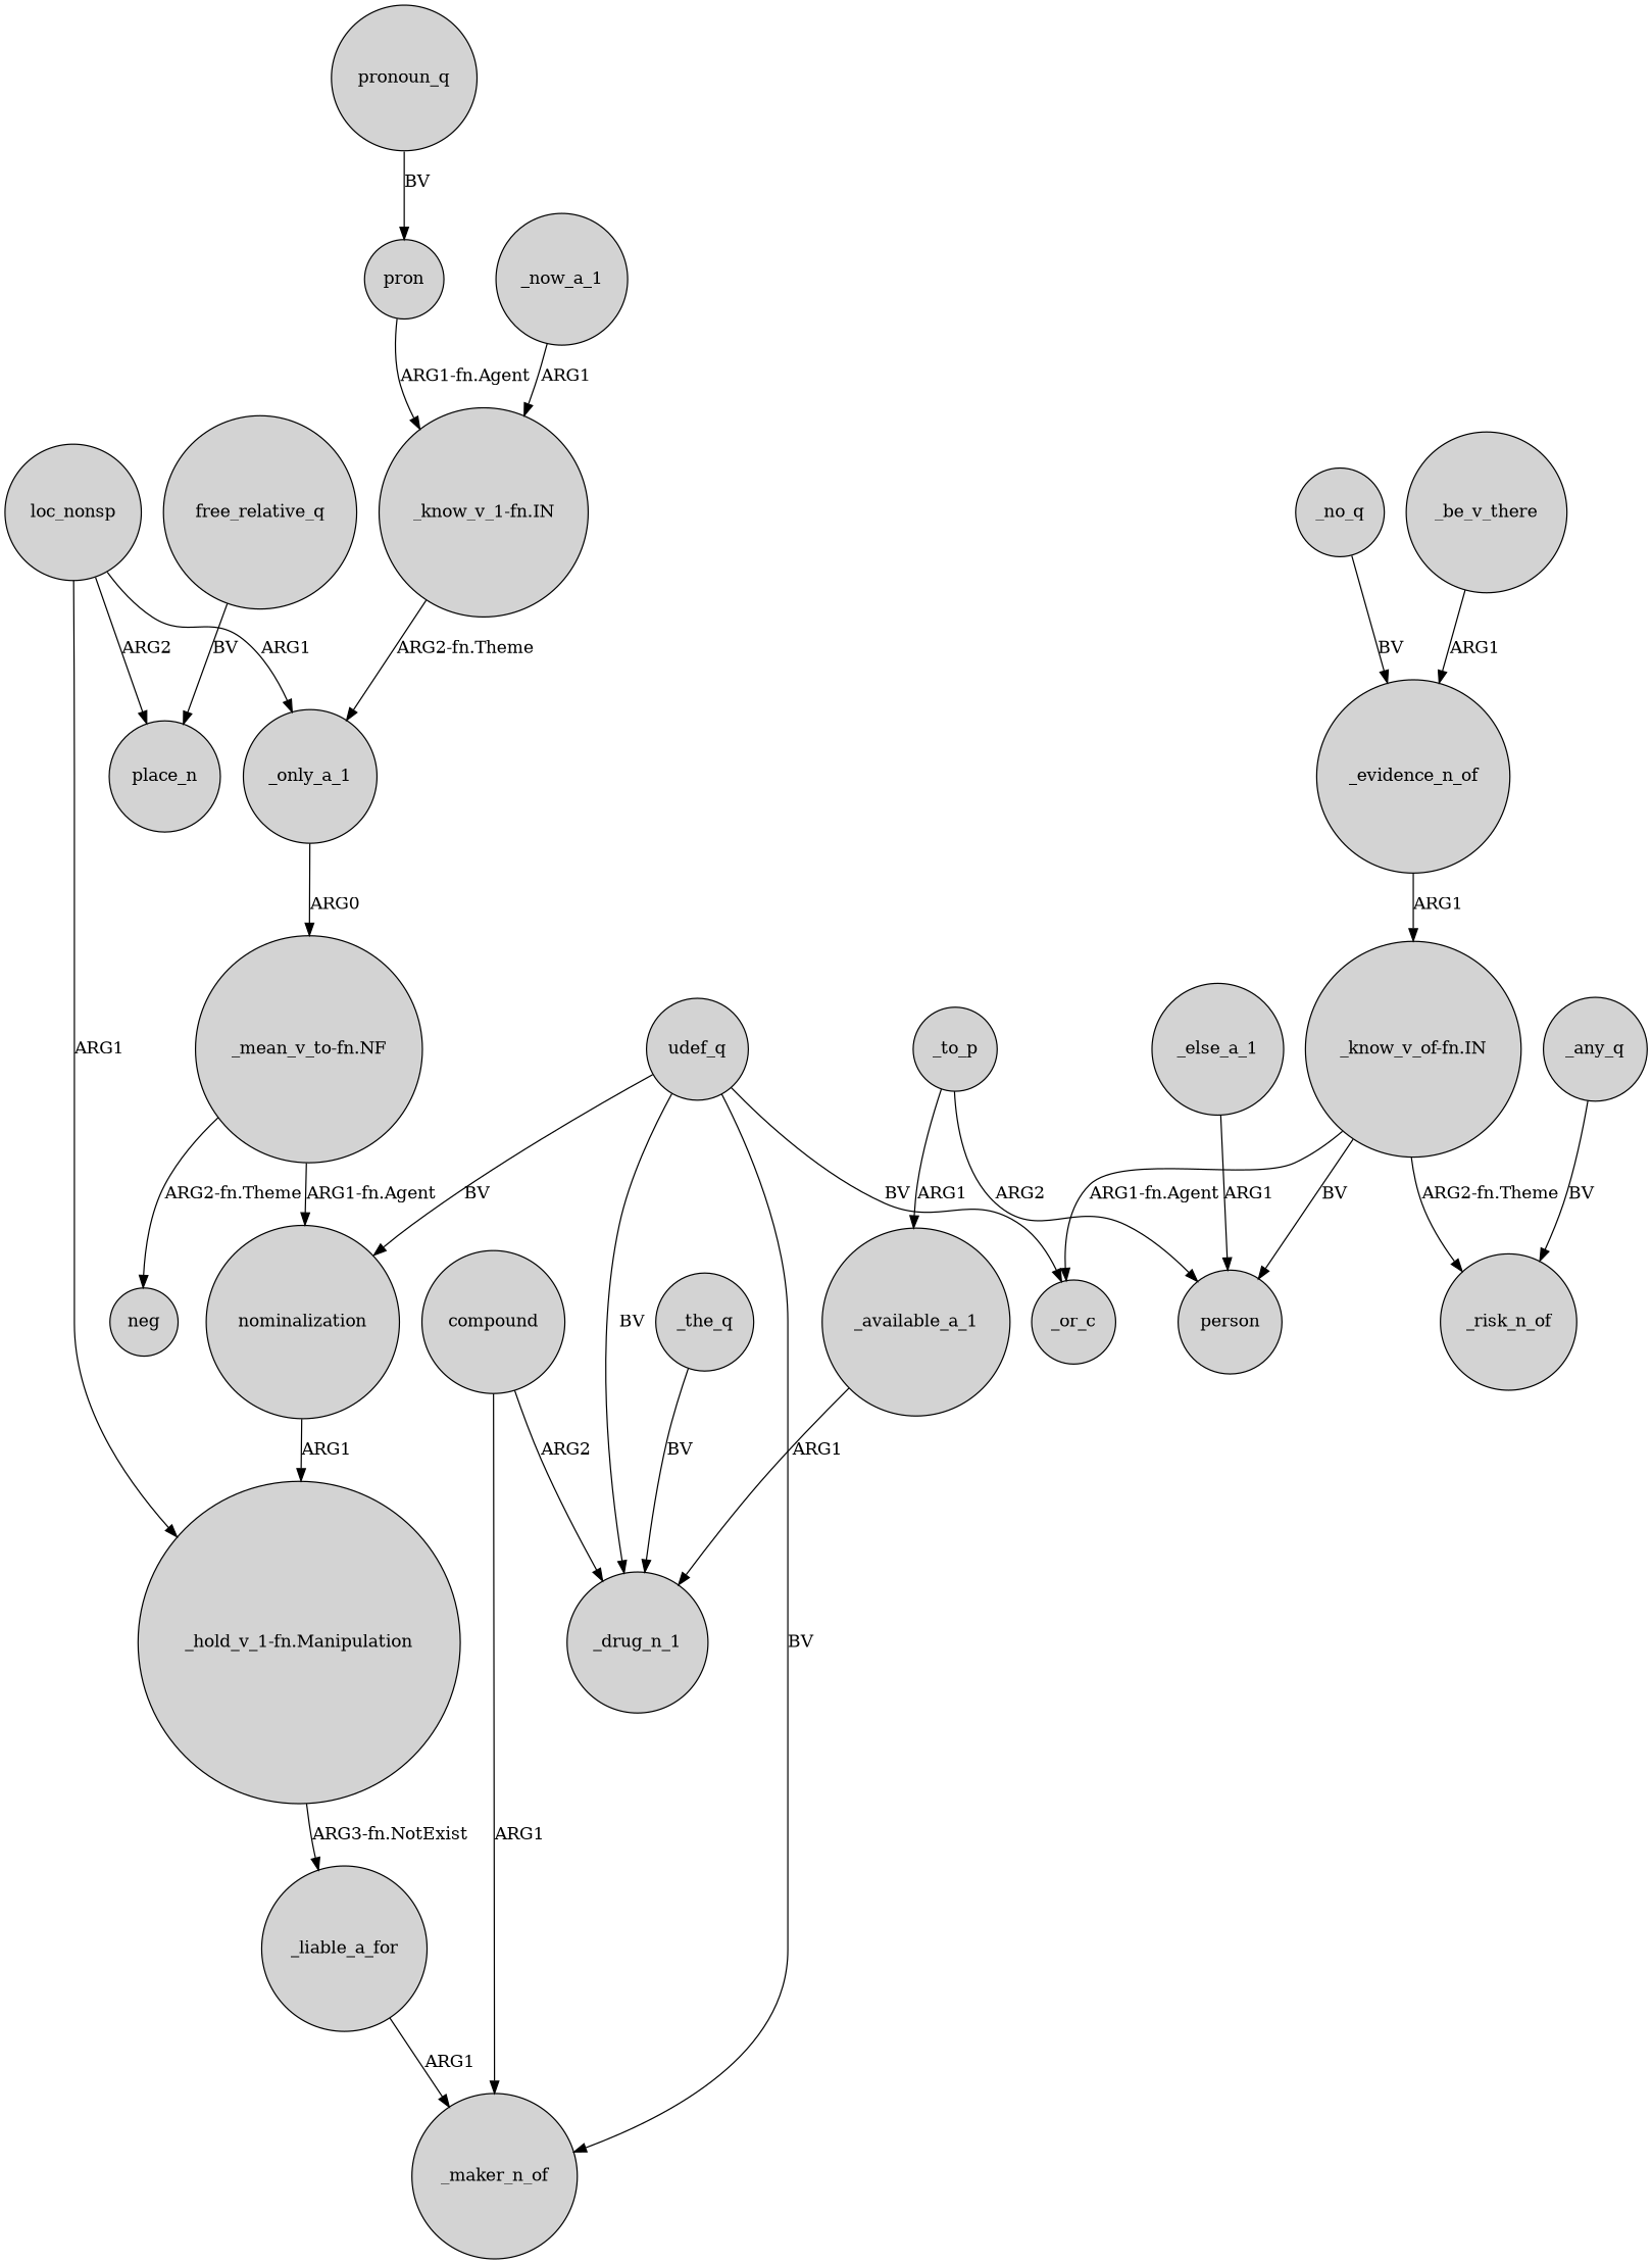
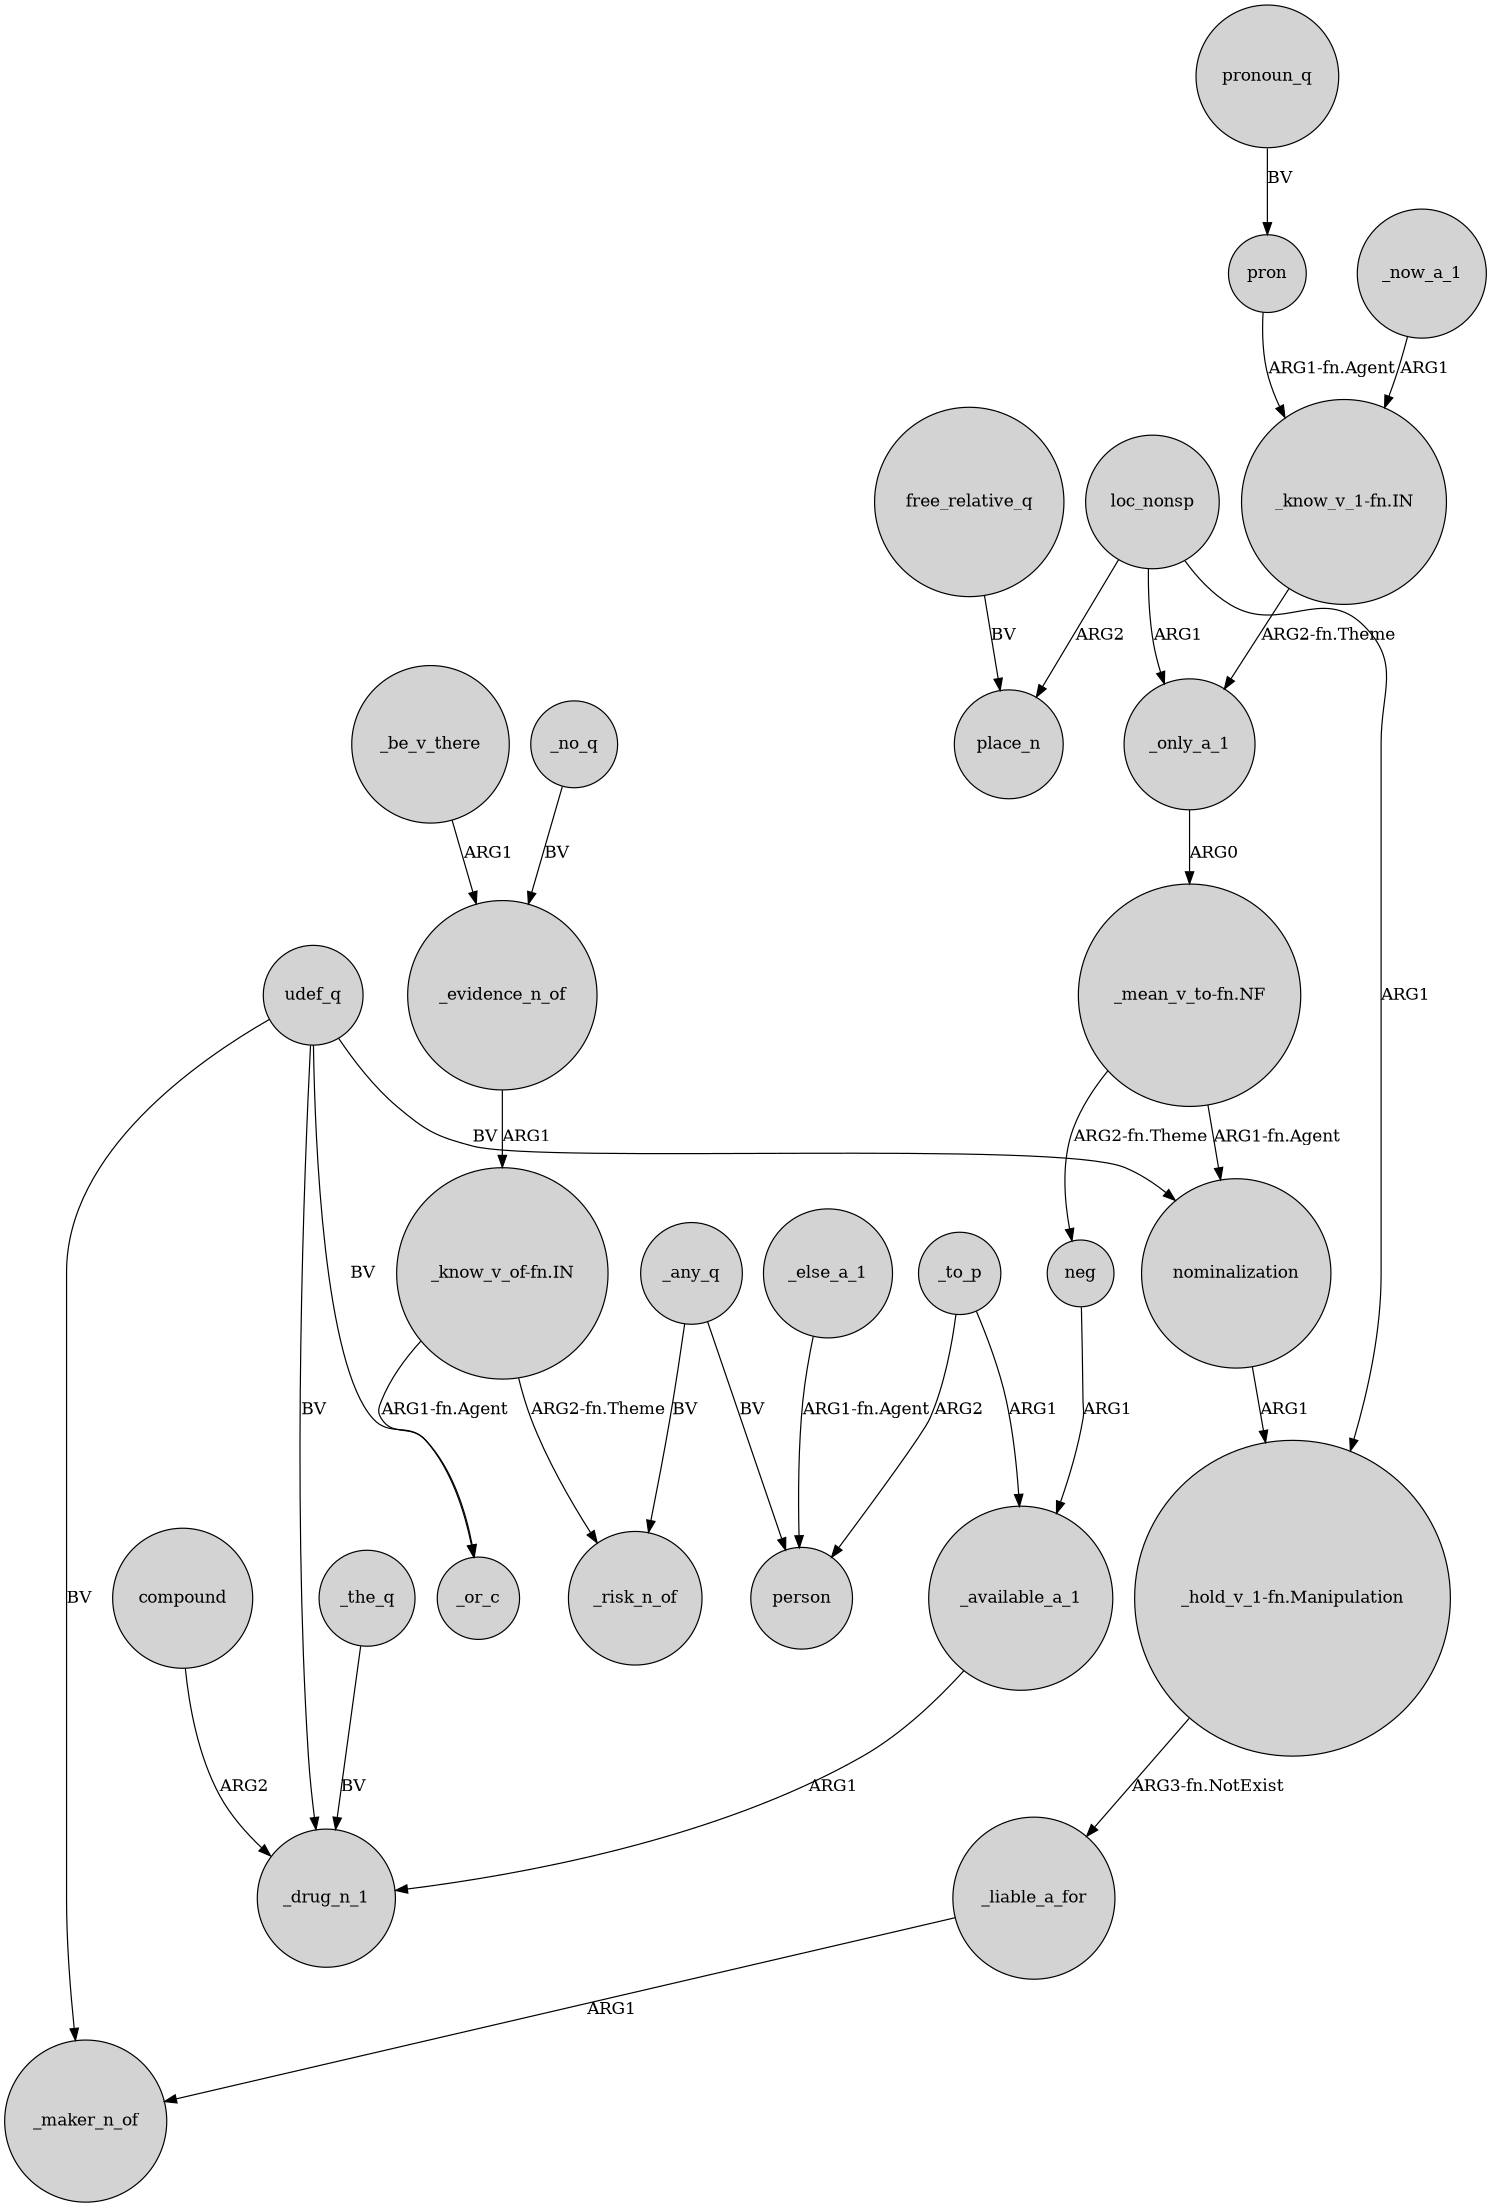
  digraph {
    node [shape=circle style=filled]
    _available_a_1
    _drug_n_1
    "_mean_v_to-fn.NF"
    nominalization
    neg
    "_hold_v_1-fn.Manipulation"
    _liable_a_for
    _maker_n_of
    loc_nonsp
    place_n
    _only_a_1
    _be_v_there
    _evidence_n_of
    "_know_v_of-fn.IN"
    compound
    "_know_v_1-fn.IN"
    pron
    _no_q
    _risk_n_of
    _or_c
    _any_q
    person
    udef_q
    _the_q
    pronoun_q
    _else_a_1
    _now_a_1
    _to_p
    free_relative_q
    _available_a_1 -> _drug_n_1 [label=ARG1]
    "_mean_v_to-fn.NF" -> nominalization [label="ARG1-fn.Agent"]
    "_mean_v_to-fn.NF" -> neg [label="ARG2-fn.Theme"]
    nominalization -> "_hold_v_1-fn.Manipulation" [label=ARG1]
+   neg -> _available_a_1 [label=ARG1]
    "_hold_v_1-fn.Manipulation" -> _liable_a_for [label="ARG3-fn.NotExist"]
    _liable_a_for -> _maker_n_of [label=ARG1]
    loc_nonsp -> "_hold_v_1-fn.Manipulation" [label=ARG1]
    loc_nonsp -> place_n [label=ARG2]
    loc_nonsp -> _only_a_1 [label=ARG1]
    _only_a_1 -> "_mean_v_to-fn.NF" [label=ARG0]
    _be_v_there -> _evidence_n_of [label=ARG1]
    _evidence_n_of -> "_know_v_of-fn.IN" [label=ARG1]
    "_know_v_of-fn.IN" -> _risk_n_of [label="ARG2-fn.Theme"]
    "_know_v_of-fn.IN" -> _or_c [label="ARG1-fn.Agent"]
    compound -> _drug_n_1 [label=ARG2]
-   compound -> _maker_n_of [label=ARG1]
    "_know_v_1-fn.IN" -> _only_a_1 [label="ARG2-fn.Theme"]
    pron -> "_know_v_1-fn.IN" [label="ARG1-fn.Agent"]
    _no_q -> _evidence_n_of [label=BV]
    _any_q -> _risk_n_of [label=BV]
-   "_know_v_of-fn.IN" -> person [label=BV]
+   _any_q -> person [label=BV]
    udef_q -> _drug_n_1 [label=BV]
    udef_q -> nominalization [label=BV]
    udef_q -> _maker_n_of [label=BV]
    udef_q -> _or_c [label=BV]
    _the_q -> _drug_n_1 [label=BV]
    pronoun_q -> pron [label=BV]
-   _else_a_1 -> person [label=ARG1]
+   _else_a_1 -> person [label="ARG1-fn.Agent"]
    _now_a_1 -> "_know_v_1-fn.IN" [label=ARG1]
    _to_p -> _available_a_1 [label=ARG1]
    _to_p -> person [label=ARG2]
    free_relative_q -> place_n [label=BV]
  }
